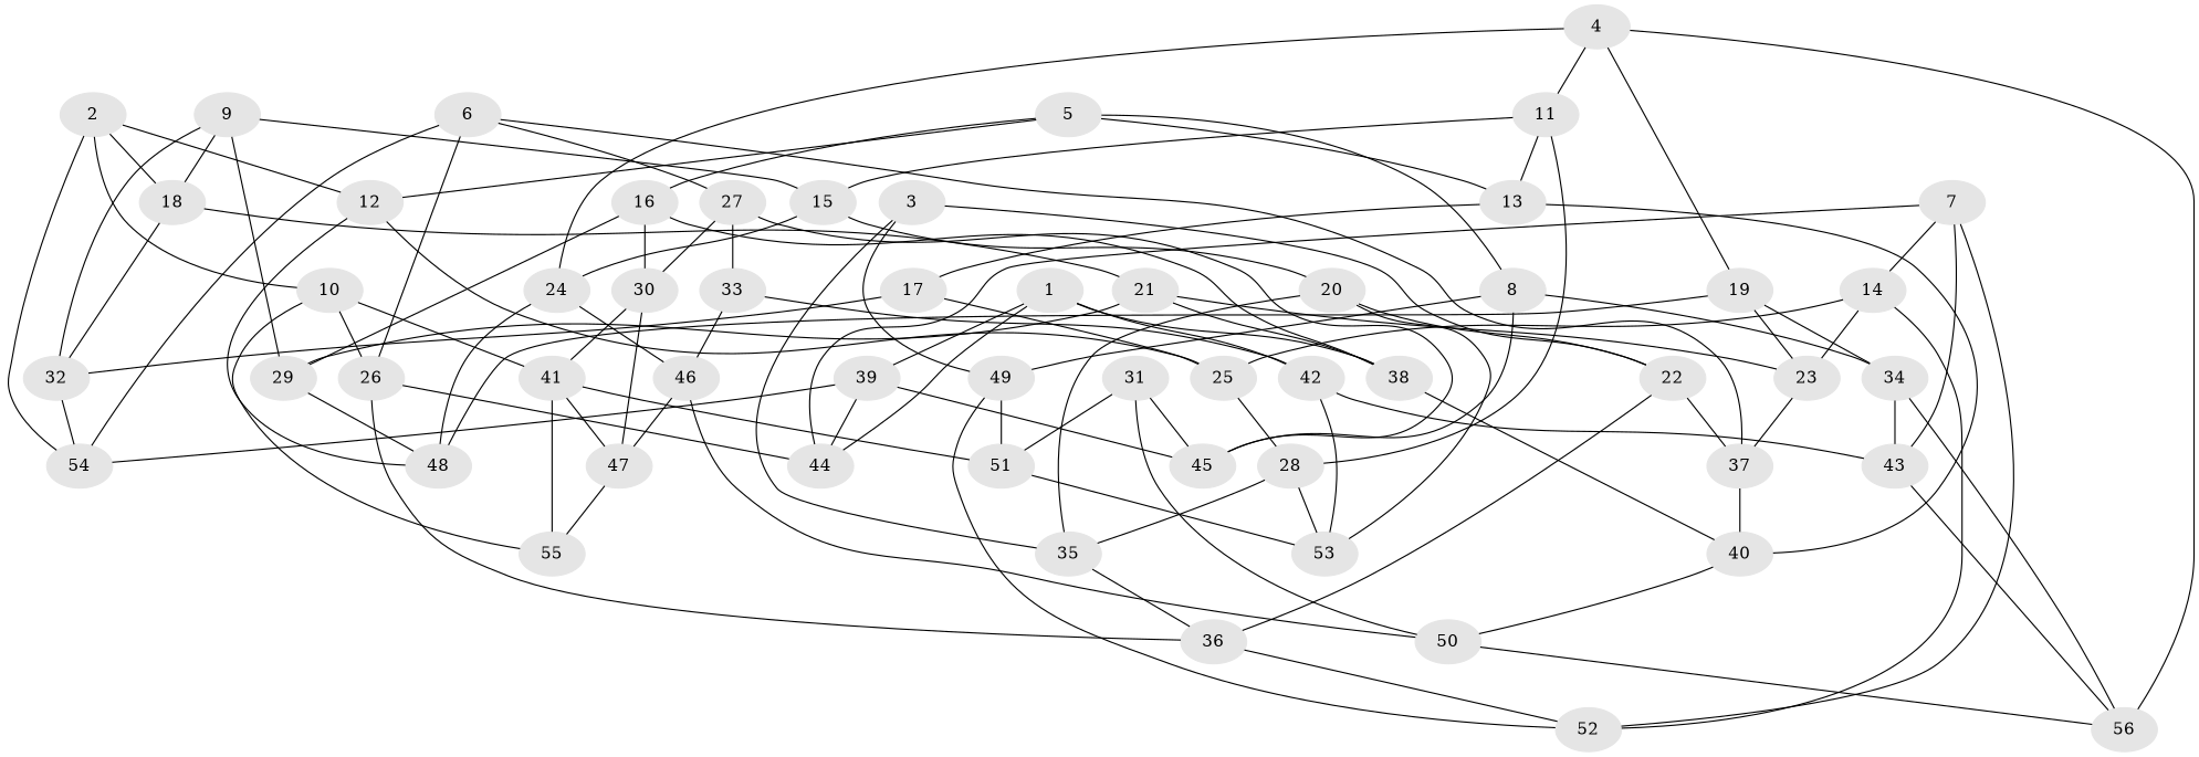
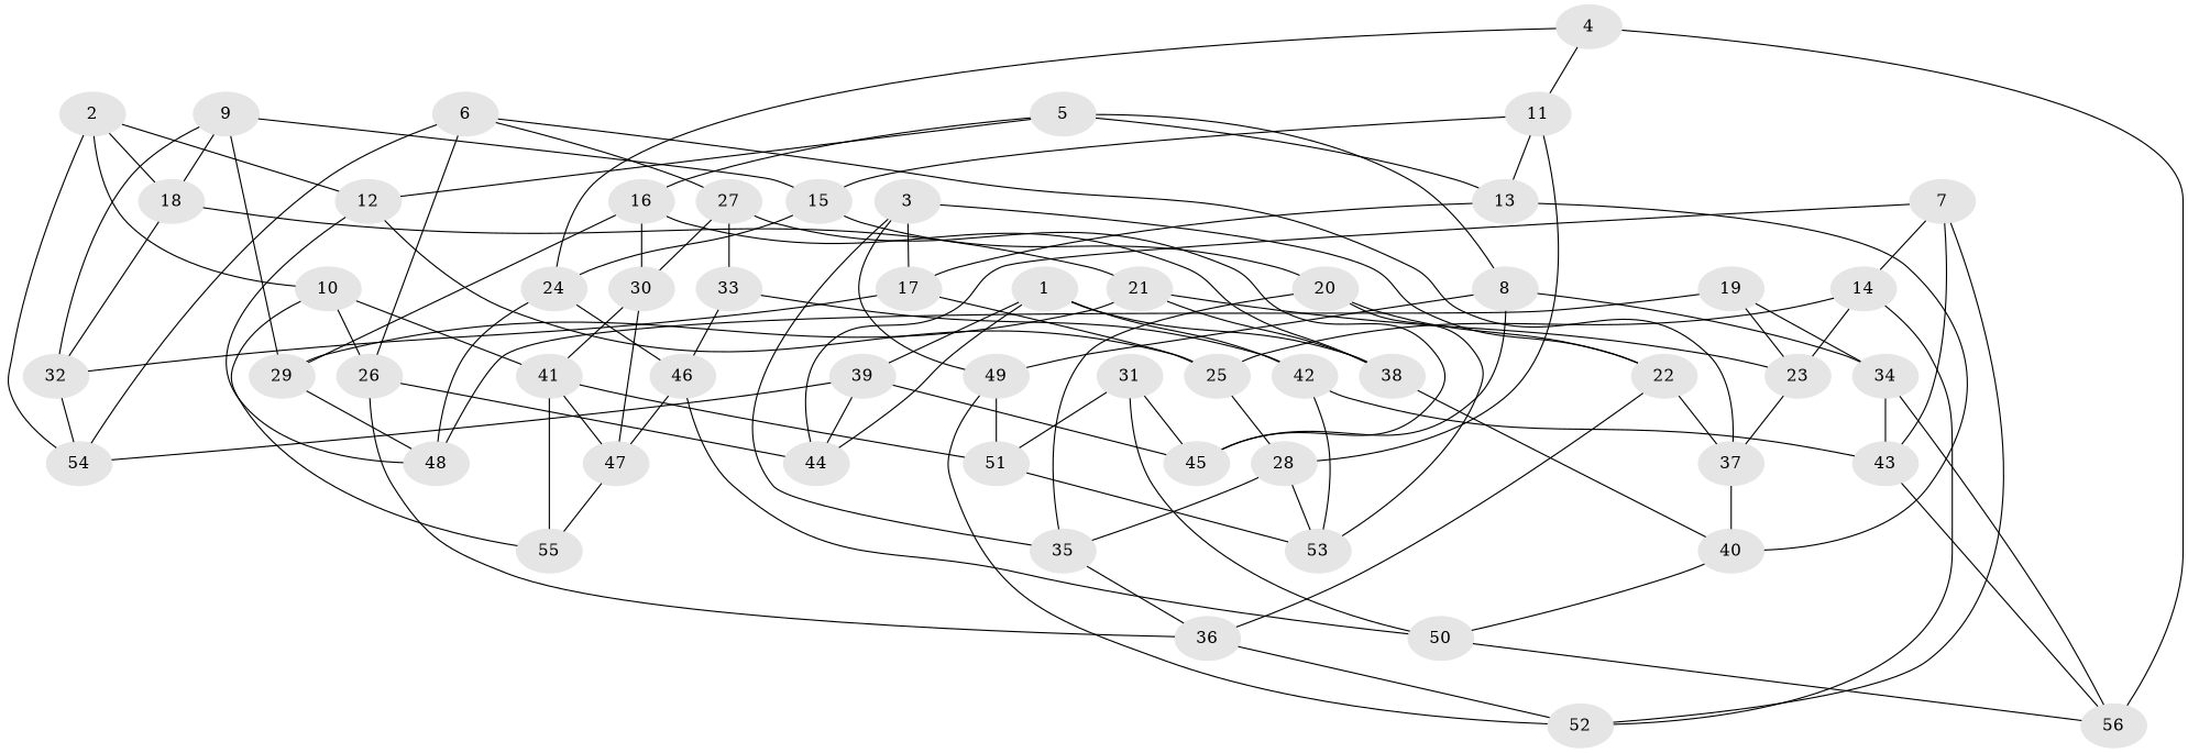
  graph {
    node [color=gray90 style=filled]
    1
    38
    39
    42
    44
    40
    54
    45
    43
    53
    2
    10
    12
    18
    26
    41
    55
    25
    48
    32
    21
    3
    17
    22
    35
    49
    37
    36
    52
    51
    4
    11
    19
    24
    56
    13
    15
    28
    34
    23
    46
    5
    8
    16
    29
    30
    6
    27
    33
    7
    14
    9
    20
    47
    50
    31
    1 -- 38
    1 -- 39
    1 -- 42
    1 -- 44
    38 -- 40
    39 -- 44
    39 -- 54
    39 -- 45
    42 -- 43
    42 -- 53
    40 -- 50
    43 -- 56
    2 -- 54
    2 -- 10
    2 -- 12
    2 -- 18
    10 -- 26
    10 -- 41
    10 -- 55
    12 -- 25
    12 -- 48
    18 -- 32
    18 -- 21
    26 -- 44
    26 -- 36
    41 -- 55
    41 -- 51
    41 -- 47
    25 -- 28
    32 -- 54
    21 -- 38
    21 -- 23
    21 -- 29
+   3 -- 17
    3 -- 22
    3 -- 35
    3 -- 49
    17 -- 25
    17 -- 32
    22 -- 37
    22 -- 36
    35 -- 36
    49 -- 52
    49 -- 51
    37 -- 40
    36 -- 52
    51 -- 53
    4 -- 11
-   4 -- 19
    4 -- 24
    4 -- 56
    11 -- 13
    11 -- 15
    11 -- 28
    19 -- 48
    19 -- 34
    19 -- 23
    24 -- 48
    24 -- 46
    13 -- 40
    13 -- 17
    15 -- 24
    15 -- 20
    28 -- 53
    28 -- 35
    34 -- 43
    34 -- 56
    23 -- 37
    46 -- 47
    46 -- 50
    5 -- 12
    5 -- 13
    5 -- 8
    5 -- 16
    8 -- 45
    8 -- 49
    8 -- 34
    16 -- 38
    16 -- 29
    16 -- 30
    29 -- 48
    30 -- 41
    30 -- 47
    6 -- 54
    6 -- 26
    6 -- 37
    6 -- 27
    27 -- 45
    27 -- 30
    27 -- 33
    33 -- 42
    33 -- 46
    7 -- 44
    7 -- 43
    7 -- 52
    7 -- 14
    14 -- 25
    14 -- 52
    14 -- 23
    9 -- 18
    9 -- 32
    9 -- 15
    9 -- 29
    20 -- 53
    20 -- 22
    20 -- 35
    47 -- 55
    50 -- 56
    31 -- 45
    31 -- 51
    31 -- 50
  }
